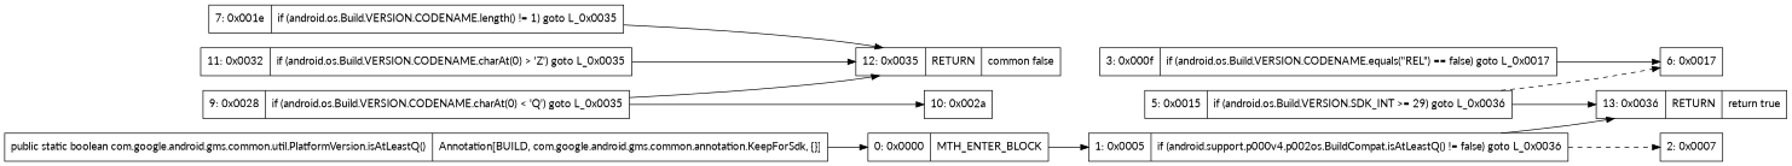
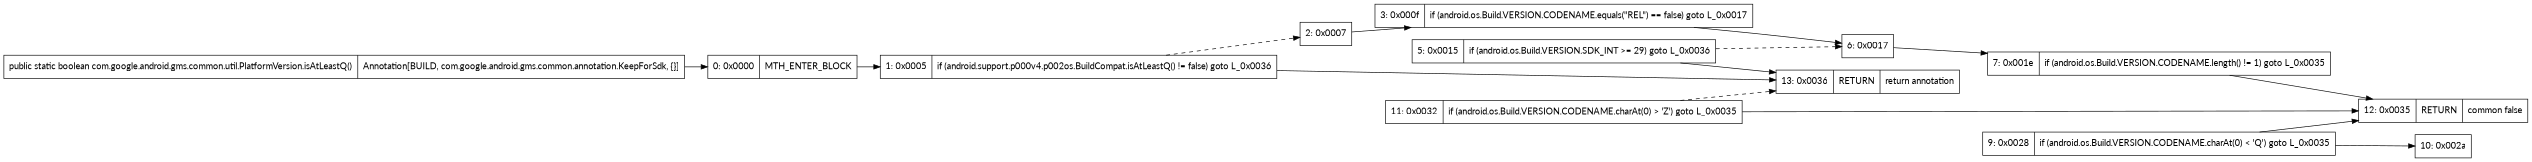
  digraph {
    fontname=Lato
    rankdir=LR
    node [fontname=Lato shape=record]
    edge [fontname=Lato]
    n1 [label="{0\:\ 0x0000|MTH_ENTER_BLOCK\l}"]
    n2 [label="{1\:\ 0x0005|if (android.support.p000v4.p002os.BuildCompat.isAtLeastQ() != false) goto L_0x0036\l}"]
    n3 [label="{2\:\ 0x0007}"]
-   n4 [label="{13\:\ 0x0036|RETURN\l|return true\l}"]
+   n4 [label="{13\:\ 0x0036|RETURN\l|return annotation\l}"]
    n5 [label="{3\:\ 0x000f|if (android.os.Build.VERSION.CODENAME.equals(\"REL\") == false) goto L_0x0017\l}"]
    n6 [label="{6\:\ 0x0017}"]
    n7 [label="{7\:\ 0x001e|if (android.os.Build.VERSION.CODENAME.length() != 1) goto L_0x0035\l}"]
    n8 [label="{5\:\ 0x0015|if (android.os.Build.VERSION.SDK_INT \>= 29) goto L_0x0036\l}"]
    n9 [label="{12\:\ 0x0035|RETURN\l|common false\l}"]
    n10 [label="{9\:\ 0x0028|if (android.os.Build.VERSION.CODENAME.charAt(0) \< 'Q') goto L_0x0035\l}"]
    n11 [label="{10\:\ 0x002a}"]
    n12 [label="{11\:\ 0x0032|if (android.os.Build.VERSION.CODENAME.charAt(0) \> 'Z') goto L_0x0035\l}"]
    n13 [label="{public static boolean com.google.android.gms.common.util.PlatformVersion.isAtLeastQ()  | Annotation[BUILD, com.google.android.gms.common.annotation.KeepForSdk, \{\}]\l}"]
    n1 -> n2
    n2 -> n3 [style=dashed]
    n2 -> n4
+   n3 -> n5
    n5 -> n6
+   n6 -> n7
    n7 -> n9
    n8 -> n4
    n8 -> n6 [style=dashed]
    n10 -> n9
    n10 -> n11 [style=solid]
+   n12 -> n4 [style=dashed]
    n12 -> n9
    n13 -> n1
  }
